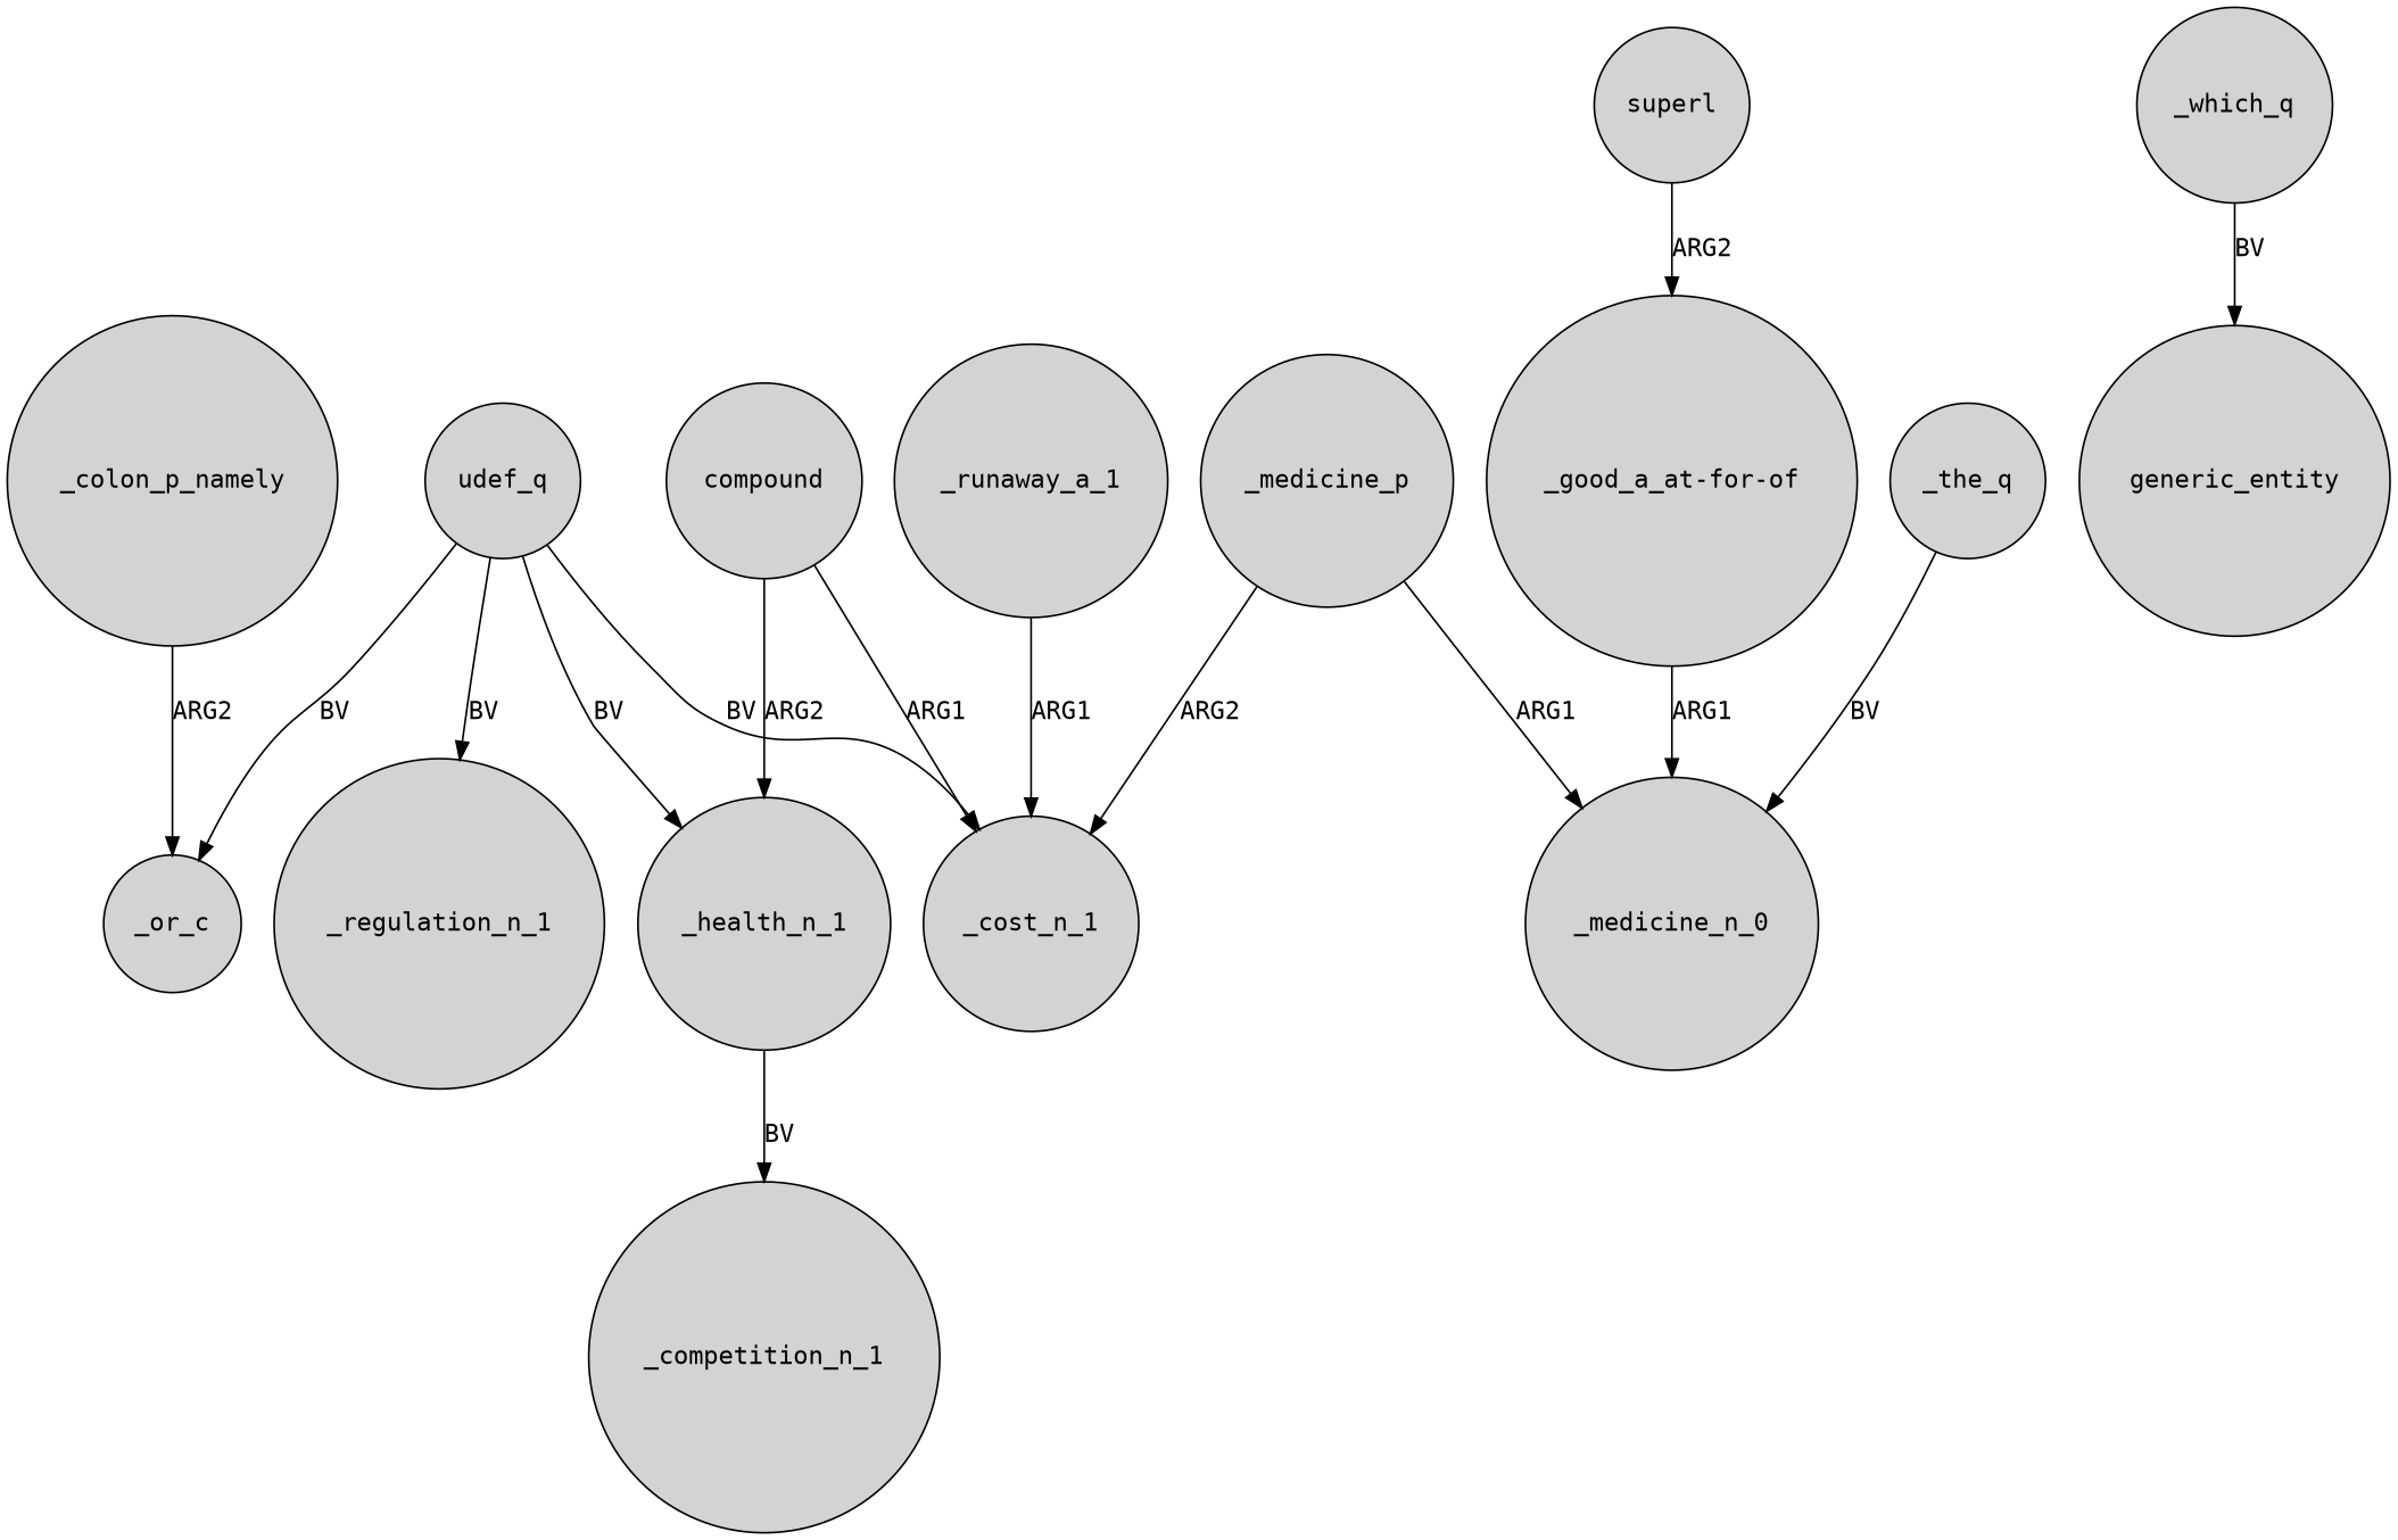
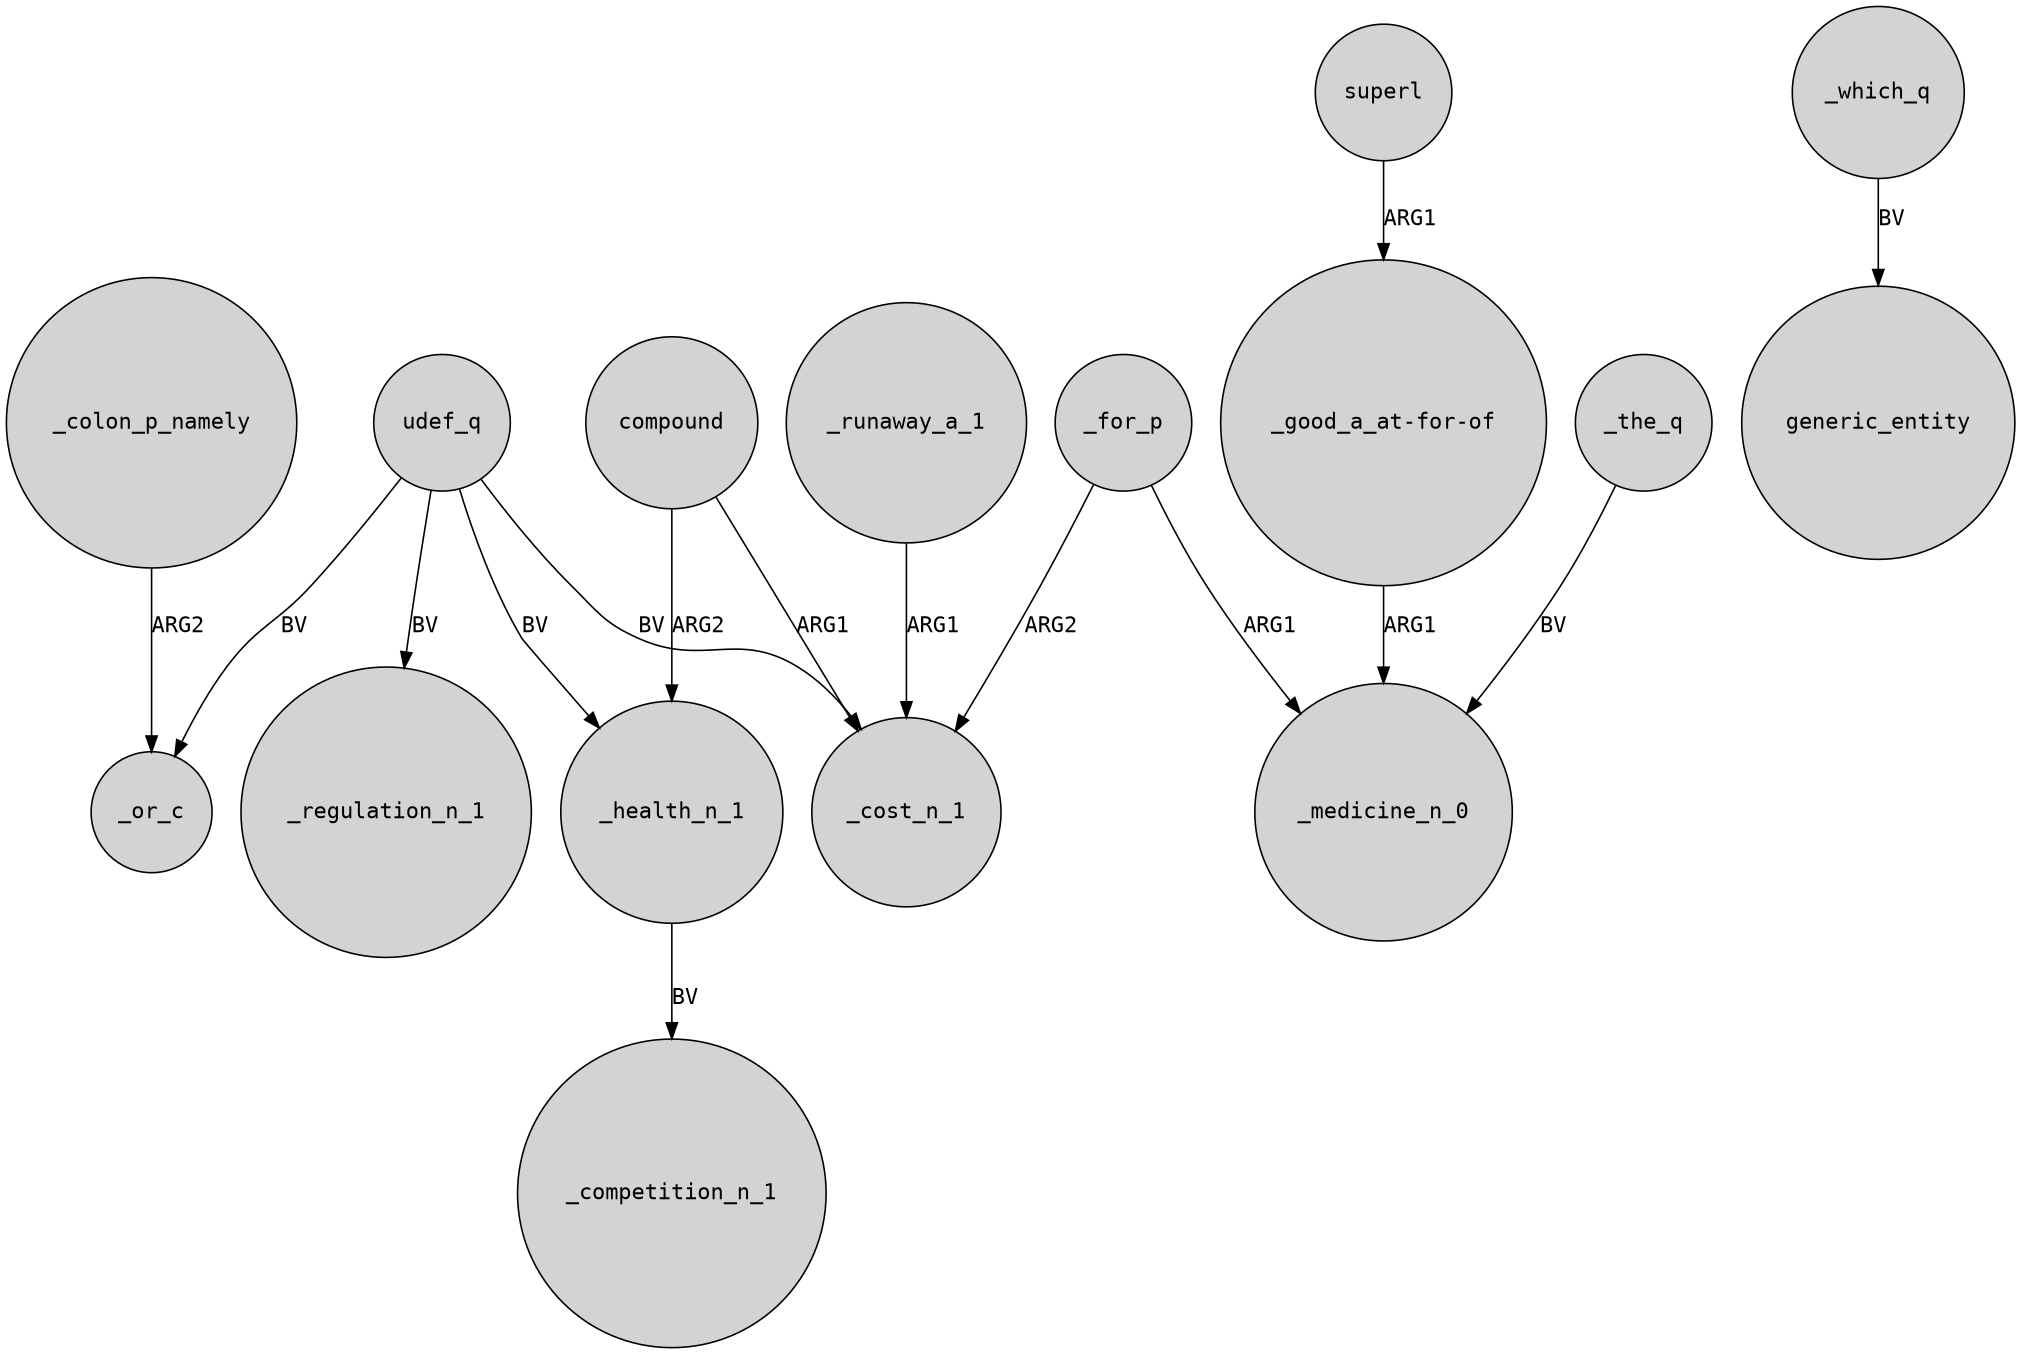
  digraph {
    fontname="DejaVu Sans Mono"
    node [fontname="DejaVu Sans Mono" shape=circle style=filled]
    edge [fontname="DejaVu Sans Mono"]
    _colon_p_namely
    _or_c
    udef_q
    _health_n_1
    _cost_n_1
    _regulation_n_1
    _competition_n_1
    superl
    "_good_a_at-for-of"
    n10 [label=_medicine_n_0]
-   _for_p [label=_medicine_p]
+   _for_p
    _which_q
    generic_entity
    _the_q
    compound
    _runaway_a_1
    _colon_p_namely -> _or_c [label=ARG2]
    udef_q -> _or_c [label=BV]
    udef_q -> _health_n_1 [label=BV]
    udef_q -> _cost_n_1 [label=BV]
    udef_q -> _regulation_n_1 [label=BV]
    _health_n_1 -> _competition_n_1 [label=BV]
-   superl -> "_good_a_at-for-of" [label=ARG2]
+   superl -> "_good_a_at-for-of" [label=ARG1]
    "_good_a_at-for-of" -> n10 [label=ARG1]
    _for_p -> _cost_n_1 [label=ARG2]
    _for_p -> n10 [label=ARG1]
    _which_q -> generic_entity [label=BV]
    _the_q -> n10 [label=BV]
    compound -> _health_n_1 [label=ARG2]
    compound -> _cost_n_1 [label=ARG1]
    _runaway_a_1 -> _cost_n_1 [label=ARG1]
  }
